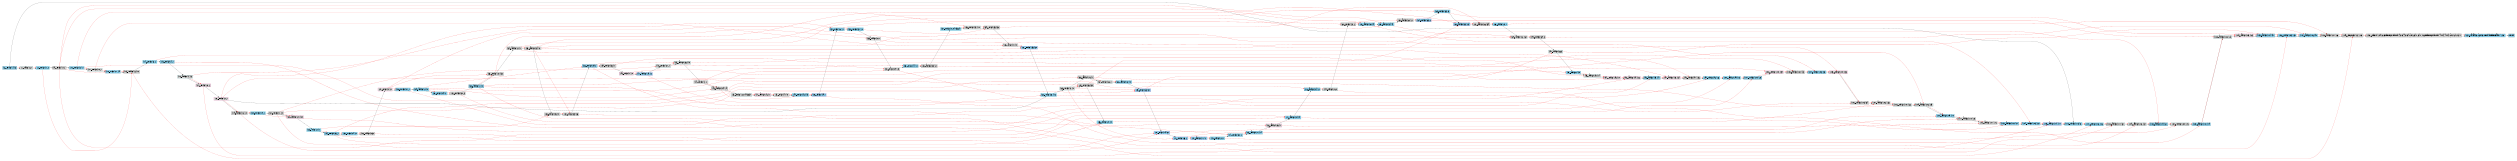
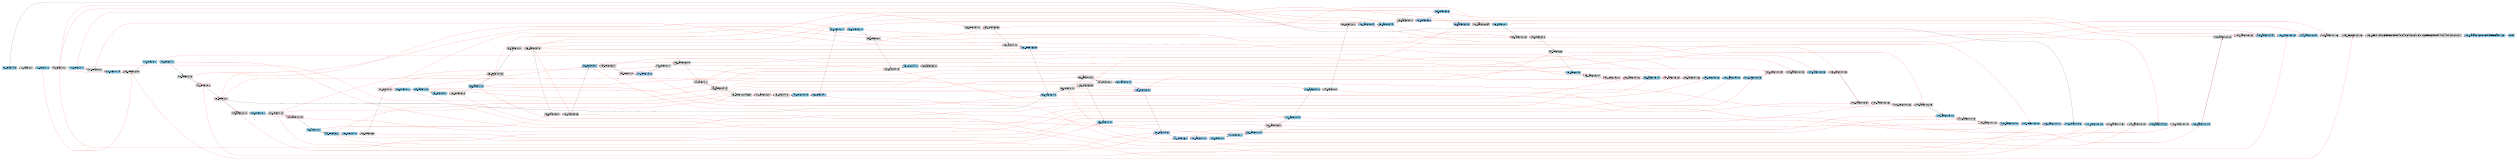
  digraph {
    rankdir=LR
    node [color=teal fillcolor=lightgrey shape=record style=filled]
    edge [arrowhead=diamond color=red]
    n1 [color=black fillcolor=skyblue label="  %6 = xor i32 %4, %3"]
    n2 [label="  %7 = shl i32 %6, 1"]
    n3 [fillcolor=skyblue label="  %116 = sub i32 %115, %6"]
    n4 [fillcolor=skyblue label="  %8 = xor i32 %7, -2"]
    n5 [fillcolor=skyblue label="  %117 = sub i32 %116, %26"]
    n6 [color=black label="  %9 = xor i32 %0, -1"]
    n7 [color=black label="  %13 = sub i32 %8, %12"]
    n8 [color=gray40 fillcolor=skyblue label="  %10 = xor i32 %2, %1"]
    n9 [color=gray40 fillcolor=skyblue label="  %12 = or i32 %11, %9"]
    n10 [color=gray40 fillcolor=skyblue label="  %77 = and i32 %24, %9"]
    n11 [color=gray40 fillcolor=skyblue label="  %81 = and i32 %80, %9"]
    n12 [fillcolor=skyblue label="  %82 = and i32 %34, %9"]
    n13 [fillcolor=skyblue label="  %14 = xor i32 %3, -1"]
    n14 [color=black label="  %129 = icmp eq i32 %13, %128"]
    n15 [label="  %11 = xor i32 %10, -1"]
    n16 [label="  %58 = xor i32 %57, %10"]
    n17 [color=deeppink label="  %94 = sub i32 %93, %10"]
    n18 [color=black fillcolor=skyblue label="  %78 = and i32 %24, %0"]
    n19 [color=black fillcolor=skyblue label="  %113 = add i32 %112, %77"]
    n20 [color=gray40 fillcolor=skyblue label="  %114 = sub i32 %113, %81"]
    n21 [color=gray40 label="  %89 = sub i32 %16, %82"]
    n22 [color=black label="  %83 = and i32 %80, %0"]
    n23 [color=gray40 label="  %60 = or i32 %11, %0"]
    n24 [color=black label="  %59 = or i32 %35, %58"]
    n25 [color=deeppink label="  %95 = add i32 %94, %28"]
    n26 [color=deeppink fillcolor=skyblue label="  %61 = xor i32 %35, %60"]
    n27 [color=black fillcolor=skyblue label="  %15 = xor i32 %4, -1"]
    n28 [label="  %93 = add i32 %92, %14"]
    n29 [color=black label="  %130 = select i1 %129, i8* getelementptr inbounds ([5 x i8], [5 x i8]* @str.3, i64 0, i64 0), i8* getelementptr inbounds ([4 x i8], [4 x i8]* @str, i64 0, i64 0)"]
    n30 [label="  %16 = and i32 %4, %3"]
    n31 [fillcolor=skyblue label="  %100 = add i32 %99, %15"]
    n32 [color=deeppink label="  %17 = xor i32 %16, -1"]
    n33 [color=black fillcolor=skyblue label="  %101 = sub i32 %100, %22"]
    n34 [color=deeppink label="  %18 = xor i32 %2, -1"]
    n35 [color=deeppink fillcolor=skyblue label="  %115 = add i32 %114, %17"]
    n36 [color=black label="  %90 = mul i32 %89, 3"]
    n37 [color=black label="  %19 = and i32 %18, %0"]
    n38 [color=gray40 fillcolor=skyblue label="  %51 = or i32 %18, %1"]
    n39 [fillcolor=skyblue label="  %62 = or i32 %32, %18"]
    n40 [color=black label="  %66 = and i32 %18, %1"]
    n41 [fillcolor=skyblue label="  %20 = xor i32 %19, -1"]
    n42 [color=deeppink fillcolor=skyblue label="  %70 = or i32 %19, %21"]
    n43 [fillcolor=skyblue label="  %52 = xor i32 %51, %0"]
    n44 [color=black label="  %80 = xor i32 %51, -1"]
    n45 [label="  %63 = xor i32 %2, %0"]
    n46 [fillcolor=skyblue label="  %99 = sub i32 %98, %62"]
    n47 [label="  %67 = xor i32 %66, -1"]
    n48 [label="  %91 = shl i32 %66, 3"]
    n49 [color=black label="  %21 = xor i32 %1, %0"]
    n50 [color=deeppink label="  %22 = and i32 %21, %20"]
    n51 [color=deeppink fillcolor=skyblue label="  %71 = xor i32 %63, -1"]
    n52 [color=gray40 fillcolor=skyblue label="  %110 = add i32 %109, %70"]
    n53 [label="  %42 = xor i32 %21, -1"]
    n54 [color=deeppink fillcolor=skyblue label="  %69 = or i32 %63, %21"]
    n55 [fillcolor=skyblue label="  %23 = or i32 %2, %1"]
    n56 [color=gray40 label="  %54 = or i32 %29, %42"]
    n57 [label="  %43 = and i32 %38, %42"]
    n58 [label="  %109 = add i32 %108, %69"]
    n59 [color=black fillcolor=skyblue label="  %24 = xor i32 %23, -1"]
    n60 [color=gray40 label="  %36 = xor i32 %23, %0"]
    n61 [color=deeppink label="  %102 = sub i32 %101, %39"]
    n62 [color=gray40 fillcolor=skyblue label="  %25 = or i32 %24, %0"]
    n63 [fillcolor=skyblue label="  %65 = xor i32 %24, %0"]
    n64 [color=gray40 label="%37 = or i38 %35, %36"]
    n65 [color=gray40 label="  %26 = shl i32 %25, 2"]
    n66 [color=gray40 label="  %107 = add i32 %106, %65"]
    n67 [label="  %79 = shl i32 %78, 2"]
    n68 [color=deeppink label="  %27 = or i32 %2, %0"]
    n69 [color=gray40 fillcolor=skyblue label="  %28 = xor i32 %27, -1"]
    n70 [color=black label="  %33 = xor i32 %27, %32"]
    n71 [color=gray40 label="  %53 = shl i32 %27, 1"]
    n72 [label="  %118 = add i32 %117, %31"]
    n73 [fillcolor=skyblue label="  %29 = and i32 %2, %0"]
    n74 [color=gray40 label="  %34 = and i32 %2, %1"]
    n75 [color=deeppink fillcolor=skyblue label="  %86 = add i32 %33, %64"]
    n76 [color=deeppink label="  %105 = sub i32 %104, %53"]
    n77 [color=black fillcolor=skyblue label="  %30 = or i32 %29, %1"]
    n78 [color=black fillcolor=skyblue label="  %38 = xor i32 %29, -1"]
    n79 [color=black label="  %45 = and i32 %29, %44"]
    n80 [color=black fillcolor=skyblue label="  %96 = add i32 %95, %41"]
    n81 [color=gray40 label="  %31 = mul i32 %30, -5"]
    n82 [color=black label="  %39 = xor i32 %38, %1"]
    n83 [color=deeppink label="  %76 = and i32 %38, %1"]
    n84 [label="  %46 = xor i32 %2, 2147483647"]
    n85 [fillcolor=skyblue label="  %49 = xor i32 %48, %45"]
    n86 [color=black fillcolor=skyblue label="  %55 = or i32 %44, %0"]
    n87 [color=gray40 label="  %106 = sub i32 %105, %54"]
    n88 [color=black fillcolor=skyblue label="  %32 = and i32 %1, %0"]
    n89 [color=black label="  %64 = or i32 %63, %32"]
    n90 [color=gray40 fillcolor=skyblue label="  %74 = xor i32 %32, -1"]
    n91 [label="  %119 = add i32 %118, %37"]
    n92 [color=gray40 fillcolor=skyblue label="  %75 = and i32 %71, %74"]
    n93 [color=gray40 label="  %35 = and i32 %34, %0"]
    n94 [color=deeppink label="  %97 = add i32 %96, %34"]
    n95 [color=black label="  %87 = add i32 %86, %59"]
    n96 [color=gray40 fillcolor=skyblue label="  %85 = mul i32 %35, 13"]
    n97 [color=black label="  %98 = sub i32 %97, %56"]
    n98 [color=black fillcolor=skyblue label="  %120 = add i32 %119, %61"]
    n99 [color=deeppink label="  %124 = add i32 %123, %85"]
    n100 [color=deeppink label="  %40 = or i32 %1, %0"]
    n101 [color=gray40 label="  %44 = xor i32 %1, -1"]
    n102 [color=gray40 label="  %103 = add i32 %102, %43"]
    n103 [color=gray40 label="  %112 = add i32 %111, %76"]
    n104 [color=deeppink fillcolor=skyblue label="  %41 = and i32 %40, %2"]
    n105 [color=gray40 fillcolor=skyblue label="  %92 = sub i32 2, %40"]
    n106 [color=gray40 fillcolor=skyblue label="  %104 = sub i32 %103, %52"]
    n107 [color=black label="  %56 = and i32 %55, %2"]
    n108 [color=deeppink label="  %47 = and i32 %46, %1"]
    n109 [color=deeppink fillcolor=skyblue label="  %50 = shl i32 %49, 1"]
    n110 [color=black label="  %48 = or i32 %47, %0"]
    n111 [color=gray40 fillcolor=skyblue label="  %126 = sub i32 %125, %50"]
    n112 [fillcolor=skyblue label="  %127 = add i32 %126, %90"]
-   n113 [fillcolor=skyblue label="  %57 = xor i32 %0, 2147483647"]
    n114 [fillcolor=skyblue label="  %88 = shl i32 %87, 1"]
    n115 [label="  %121 = sub i32 %120, %73"]
    n116 [color=deeppink fillcolor=skyblue label="  %72 = and i32 %71, %1"]
    n117 [label="  %108 = sub i32 %107, %68"]
    n118 [color=gray40 fillcolor=skyblue label="  %68 = and i32 %67, %0"]
    n119 [color=black fillcolor=skyblue label="  %125 = add i32 %124, %91"]
    n120 [color=gray40 label="  %111 = add i32 %110, %75"]
    n121 [fillcolor=skyblue label="  %73 = shl i32 %72, 1"]
    n122 [color=gray40 fillcolor=skyblue label="  %122 = add i32 %121, %79"]
    n123 [label="  %123 = add i32 %122, %84"]
    n124 [color=deeppink fillcolor=skyblue label="%84 = mul i32 %83, 8"]
    n125 [label="  %128 = add i32 %127, %88"]
    n126 [color=gray40 fillcolor=skyblue label="  %131 = tail call i32 @puts(i8* nonnull dereferenceable(1) %130)"]
    n127 [color=black fillcolor=skyblue label="  ret void"]
    n1 -> n2 [arrowhead=dot color=""]
    n1 -> n2 [arrowhead=vee]
    n1 -> n3 [color=black]
    n2 -> n4 [arrowhead=vee color=""]
    n2 -> n4 [arrowhead=vee]
    n3 -> n5 [arrowhead=dot color=""]
    n3 -> n5
    n4 -> n6 [arrowhead=dot color=""]
    n4 -> n7 [arrowhead=dot]
    n5 -> n72 [arrowhead=dot color=""]
    n5 -> n72
    n6 -> n8 [arrowhead=dot color=""]
    n6 -> n9 [arrowhead=dot]
    n6 -> n10
    n6 -> n11 [arrowhead=dot]
    n6 -> n12 [arrowhead=dot]
    n7 -> n13 [color=""]
    n7 -> n14
    n8 -> n15 [color=""]
    n8 -> n15 [arrowhead=vee]
    n8 -> n16 [arrowhead=vee]
    n8 -> n17 [arrowhead=vee]
    n9 -> n7 [color=""]
    n9 -> n7 [arrowhead=dot]
    n10 -> n18 [arrowhead=vee color=""]
    n10 -> n19
    n11 -> n12 [arrowhead=dot color=""]
    n11 -> n20 [arrowhead=vee]
    n12 -> n21 [arrowhead=dot]
    n12 -> n22 [arrowhead=dot color=""]
    n13 -> n27 [color=""]
    n13 -> n28 [arrowhead=vee]
    n14 -> n29 [color=""]
    n14 -> n29 [arrowhead=vee]
    n15 -> n9 [color=""]
    n15 -> n9 [arrowhead=dot]
    n15 -> n23
    n16 -> n24 [color=""]
    n16 -> n24 [arrowhead=dot]
    n17 -> n25 [arrowhead=dot color=""]
    n17 -> n25
    n18 -> n67 [color=""]
    n18 -> n67 [arrowhead=vee]
    n19 -> n20 [arrowhead=vee color=""]
    n19 -> n20 [arrowhead=vee]
    n20 -> n35 [arrowhead=dot color=""]
    n20 -> n35
    n21 -> n36 [arrowhead=vee color=""]
    n21 -> n36 [arrowhead=dot]
    n22 -> n124 [arrowhead=dot color=""]
    n22 -> n124
    n23 -> n26 [arrowhead=dot color=""]
    n23 -> n26 [arrowhead=vee]
    n24 -> n23 [color=""]
    n24 -> n95 [arrowhead=vee]
    n25 -> n80 [arrowhead=vee color=""]
    n25 -> n80 [arrowhead=vee]
    n26 -> n39 [arrowhead=vee color=""]
    n26 -> n98 [arrowhead=vee]
    n27 -> n30 [arrowhead=dot color=""]
    n27 -> n31
    n28 -> n17 [arrowhead=vee color=""]
    n28 -> n17 [arrowhead=dot]
    n29 -> n126 [arrowhead=dot color=""]
    n29 -> n126
    n30 -> n21
    n30 -> n32 [arrowhead=dot color=""]
    n30 -> n32 [arrowhead=dot]
    n31 -> n33 [arrowhead=vee color=""]
    n31 -> n33 [arrowhead=vee]
    n32 -> n34 [color=""]
    n32 -> n35 [arrowhead=vee]
    n33 -> n61 [color=""]
    n33 -> n61 [arrowhead=dot]
    n34 -> n37 [arrowhead=dot color=""]
    n34 -> n37 [arrowhead=dot]
    n34 -> n38 [arrowhead=vee]
    n34 -> n39 [arrowhead=vee color=black]
    n34 -> n40 [arrowhead=vee]
    n35 -> n3 [color=""]
    n35 -> n3
    n36 -> n48 [arrowhead=dot color=""]
    n36 -> n112 [arrowhead=dot]
    n37 -> n41 [arrowhead=vee color=""]
    n37 -> n41
    n37 -> n42
    n38 -> n43 [arrowhead=dot color=""]
    n38 -> n43 [arrowhead=vee]
    n38 -> n44
    n39 -> n45 [color=""]
    n39 -> n46
    n40 -> n47 [arrowhead=vee color=""]
    n40 -> n47
    n40 -> n48
    n41 -> n49 [color=""]
    n41 -> n50 [arrowhead=vee]
    n42 -> n51 [color=""]
    n42 -> n52
    n43 -> n71 [color=""]
    n43 -> n106
    n44 -> n11 [arrowhead=dot color=""]
    n44 -> n11
    n44 -> n22 [arrowhead=vee]
    n45 -> n40 [arrowhead=dot color=""]
    n45 -> n51
    n45 -> n54 [arrowhead=dot]
    n45 -> n89 [arrowhead=vee color=""]
    n45 -> n89
    n46 -> n31 [color=""]
    n46 -> n31
    n47 -> n118 [color=""]
    n47 -> n118 [arrowhead=dot]
    n48 -> n105 [arrowhead=dot color=""]
    n48 -> n119 [arrowhead=vee]
    n49 -> n42
    n49 -> n50 [color=""]
    n49 -> n50 [arrowhead=dot]
    n49 -> n53
    n49 -> n54 [arrowhead=dot]
    n50 -> n33
    n50 -> n55 [arrowhead=dot color=""]
    n51 -> n92 [arrowhead=dot]
    n51 -> n116 [arrowhead=vee color=""]
    n51 -> n116
    n52 -> n120 [color=""]
    n52 -> n120
    n53 -> n56 [arrowhead=vee]
    n53 -> n57 [arrowhead=vee color=""]
    n53 -> n57 [arrowhead=vee]
    n54 -> n42 [color=""]
    n54 -> n58 [arrowhead=vee]
    n55 -> n59 [arrowhead=dot color=""]
    n55 -> n59 [arrowhead=dot]
    n55 -> n60 [arrowhead=dot]
    n56 -> n86 [arrowhead=vee color=""]
    n56 -> n87 [arrowhead=dot]
    n57 -> n101 [arrowhead=vee color=""]
    n57 -> n102 [arrowhead=vee]
    n58 -> n52 [color=""]
    n58 -> n52 [arrowhead=dot]
    n59 -> n10 [arrowhead=vee]
    n59 -> n18 [arrowhead=dot]
    n59 -> n62 [arrowhead=vee color=""]
    n59 -> n62 [arrowhead=vee]
    n59 -> n63 [arrowhead=vee]
    n60 -> n64 [arrowhead=vee color=""]
    n60 -> n64 [arrowhead=dot]
    n61 -> n102 [arrowhead=dot color=""]
    n61 -> n102 [arrowhead=dot]
    n62 -> n65 [arrowhead=dot color=""]
    n62 -> n65
    n63 -> n66
    n64 -> n78 [color=""]
    n64 -> n91 [arrowhead=vee]
    n65 -> n5 [arrowhead=vee]
    n65 -> n68 [arrowhead=dot color=""]
    n66 -> n117 [color=""]
    n66 -> n117 [arrowhead=vee]
    n67 -> n44 [color=""]
    n67 -> n122 [arrowhead=vee]
    n68 -> n69 [color=""]
    n68 -> n69 [arrowhead=dot]
    n68 -> n70 [arrowhead=dot]
    n68 -> n71 [arrowhead=dot]
    n69 -> n25 [arrowhead=vee]
    n69 -> n73 [arrowhead=vee color=""]
    n70 -> n74 [color=""]
    n70 -> n75 [arrowhead=dot]
    n71 -> n56 [arrowhead=vee color=""]
    n71 -> n76 [arrowhead=vee]
    n72 -> n91 [arrowhead=dot color=""]
    n72 -> n91 [arrowhead=vee]
    n73 -> n56 [arrowhead=vee]
    n73 -> n77 [color=""]
    n73 -> n77
    n73 -> n78
    n73 -> n79 [arrowhead=vee]
    n74 -> n12
    n74 -> n93 [arrowhead=dot color=""]
    n74 -> n93 [arrowhead=vee]
    n74 -> n94 [arrowhead=vee]
    n75 -> n95 [arrowhead=vee color=""]
    n75 -> n95
    n76 -> n87 [arrowhead=dot color=""]
    n76 -> n87 [arrowhead=dot]
    n77 -> n81 [arrowhead=dot color=""]
    n77 -> n81 [arrowhead=vee]
    n78 -> n57 [arrowhead=vee]
    n78 -> n82 [arrowhead=vee color=""]
    n78 -> n82
    n78 -> n83 [arrowhead=vee]
    n79 -> n84 [arrowhead=dot color=""]
    n79 -> n85
    n80 -> n94 [arrowhead=vee color=""]
    n80 -> n94
    n81 -> n72 [arrowhead=dot]
    n81 -> n88 [color=""]
    n82 -> n61
    n82 -> n100 [arrowhead=vee color=""]
    n83 -> n10 [arrowhead=dot color=""]
    n83 -> n103
    n84 -> n108 [arrowhead=vee color=""]
    n84 -> n108
    n85 -> n109 [arrowhead=dot color=""]
    n85 -> n109
    n86 -> n107 [arrowhead=dot color=""]
    n86 -> n107 [arrowhead=dot]
    n87 -> n66 [arrowhead=dot color=""]
    n87 -> n66
    n88 -> n39
    n88 -> n70 [arrowhead=dot color=""]
    n88 -> n70
    n88 -> n89
    n88 -> n90
    n89 -> n63 [arrowhead=vee color=""]
    n89 -> n75 [arrowhead=vee]
    n90 -> n92 [arrowhead=dot color=""]
    n90 -> n92
    n91 -> n98 [color=""]
    n91 -> n98 [arrowhead=vee]
    n92 -> n83 [color=""]
    n92 -> n120 [arrowhead=dot]
    n93 -> n24 [arrowhead=vee]
    n93 -> n26 [arrowhead=dot]
    n93 -> n60 [arrowhead=vee color=""]
    n93 -> n64
    n93 -> n96 [arrowhead=vee]
    n94 -> n97 [arrowhead=dot color=""]
    n94 -> n97 [arrowhead=vee]
    n95 -> n114 [color=""]
    n95 -> n114
    n96 -> n75 [arrowhead=dot color=""]
    n96 -> n99 [arrowhead=vee]
    n97 -> n46 [color=""]
    n97 -> n46 [arrowhead=vee]
    n98 -> n115 [arrowhead=vee color=""]
    n98 -> n115
    n99 -> n119 [arrowhead=vee color=""]
    n99 -> n119
    n100 -> n104 [color=""]
    n100 -> n104 [arrowhead=vee]
    n100 -> n105 [arrowhead=vee]
    n101 -> n79 [color=""]
    n101 -> n79 [arrowhead=dot]
    n101 -> n86
    n102 -> n106 [arrowhead=vee color=""]
    n102 -> n106 [arrowhead=vee]
    n103 -> n19 [arrowhead=vee color=""]
    n103 -> n19 [arrowhead=dot]
    n104 -> n53 [arrowhead=vee color=""]
    n104 -> n80 [arrowhead=vee]
    n105 -> n28 [color=""]
    n105 -> n28
    n106 -> n76 [arrowhead=vee color=""]
    n106 -> n76 [arrowhead=dot]
    n107 -> n97 [arrowhead=vee]
-   n107 -> n113 [arrowhead=dot color=""]
    n108 -> n110 [color=""]
    n108 -> n110 [arrowhead=dot]
    n109 -> n38 [arrowhead=vee color=""]
    n109 -> n111 [arrowhead=dot]
    n110 -> n85 [arrowhead=dot color=""]
    n110 -> n85 [arrowhead=vee]
    n111 -> n112 [arrowhead=dot color=""]
    n111 -> n112
    n112 -> n125 [arrowhead=vee color=""]
    n112 -> n125 [arrowhead=dot]
-   n113 -> n16 [arrowhead=vee color=""]
-   n113 -> n16 [arrowhead=dot]
    n114 -> n21 [arrowhead=vee color=""]
    n114 -> n125 [arrowhead=dot]
    n115 -> n122 [arrowhead=dot color=""]
    n115 -> n122 [arrowhead=vee]
    n116 -> n121 [color=""]
    n116 -> n121 [arrowhead=vee]
    n117 -> n58 [color=""]
    n117 -> n58 [arrowhead=dot]
    n118 -> n54 [arrowhead=vee color=""]
    n118 -> n117 [arrowhead=dot]
    n119 -> n111 [arrowhead=vee color=""]
    n119 -> n111
    n120 -> n103 [color=""]
    n120 -> n103 [arrowhead=vee]
    n121 -> n90 [arrowhead=dot color=""]
    n121 -> n115 [arrowhead=vee]
    n122 -> n123 [color=""]
    n122 -> n123 [arrowhead=vee]
    n123 -> n99 [arrowhead=dot color=""]
    n123 -> n99
    n124 -> n96 [arrowhead=dot color=""]
    n124 -> n123
    n125 -> n14 [arrowhead=dot color=""]
    n125 -> n14 [arrowhead=dot]
    n126 -> n127 [color=""]
  }
